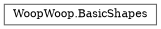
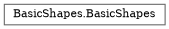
  digraph {
    rankdir=LR
    fontname="DejaVu Serif"
-   n1 [color=grey40 fillcolor=white fontname="DejaVu Serif" fontsize=10 height=0.2 label="WoopWoop.BasicShapes" shape=box style=filled width=0.4]
+   n1 [color=grey40 fillcolor=white fontname="DejaVu Serif" fontsize=10 height=0.2 label="BasicShapes.BasicShapes" shape=box style=filled width=0.4]
  }
